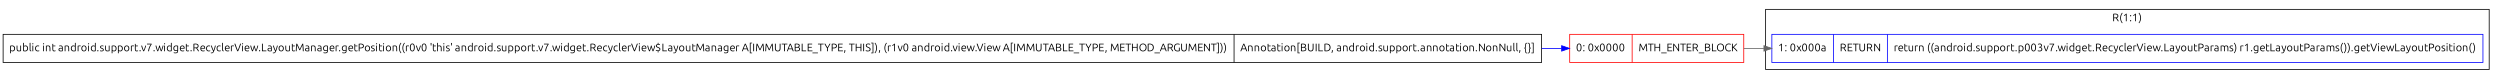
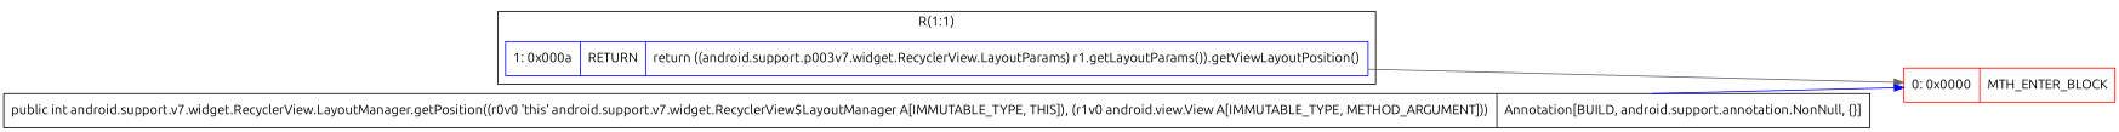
  digraph {
    rankdir=LR
    fontname=Ubuntu
    node [shape=record fontname=Ubuntu]
    edge [fontname=Ubuntu]
    n1 [color=blue label="{1\:\ 0x000a|RETURN\l|return ((android.support.p003v7.widget.RecyclerView.LayoutParams) r1.getLayoutParams()).getViewLayoutPosition()\l}"]
    n2 [color=red label="{0\:\ 0x0000|MTH_ENTER_BLOCK\l}"]
    n3 [label="{public int android.support.v7.widget.RecyclerView.LayoutManager.getPosition((r0v0 'this' android.support.v7.widget.RecyclerView$LayoutManager A[IMMUTABLE_TYPE, THIS]), (r1v0 android.view.View A[IMMUTABLE_TYPE, METHOD_ARGUMENT]))  | Annotation[BUILD, android.support.annotation.NonNull, \{\}]\l}"]
    subgraph cluster_1 {
      label="R(1:1)"
      n1
    }
-   n2 -> n1 [color=gray40]
+   n1 -> n2 [color=gray40]
    n3 -> n2 [color=blue]
  }
